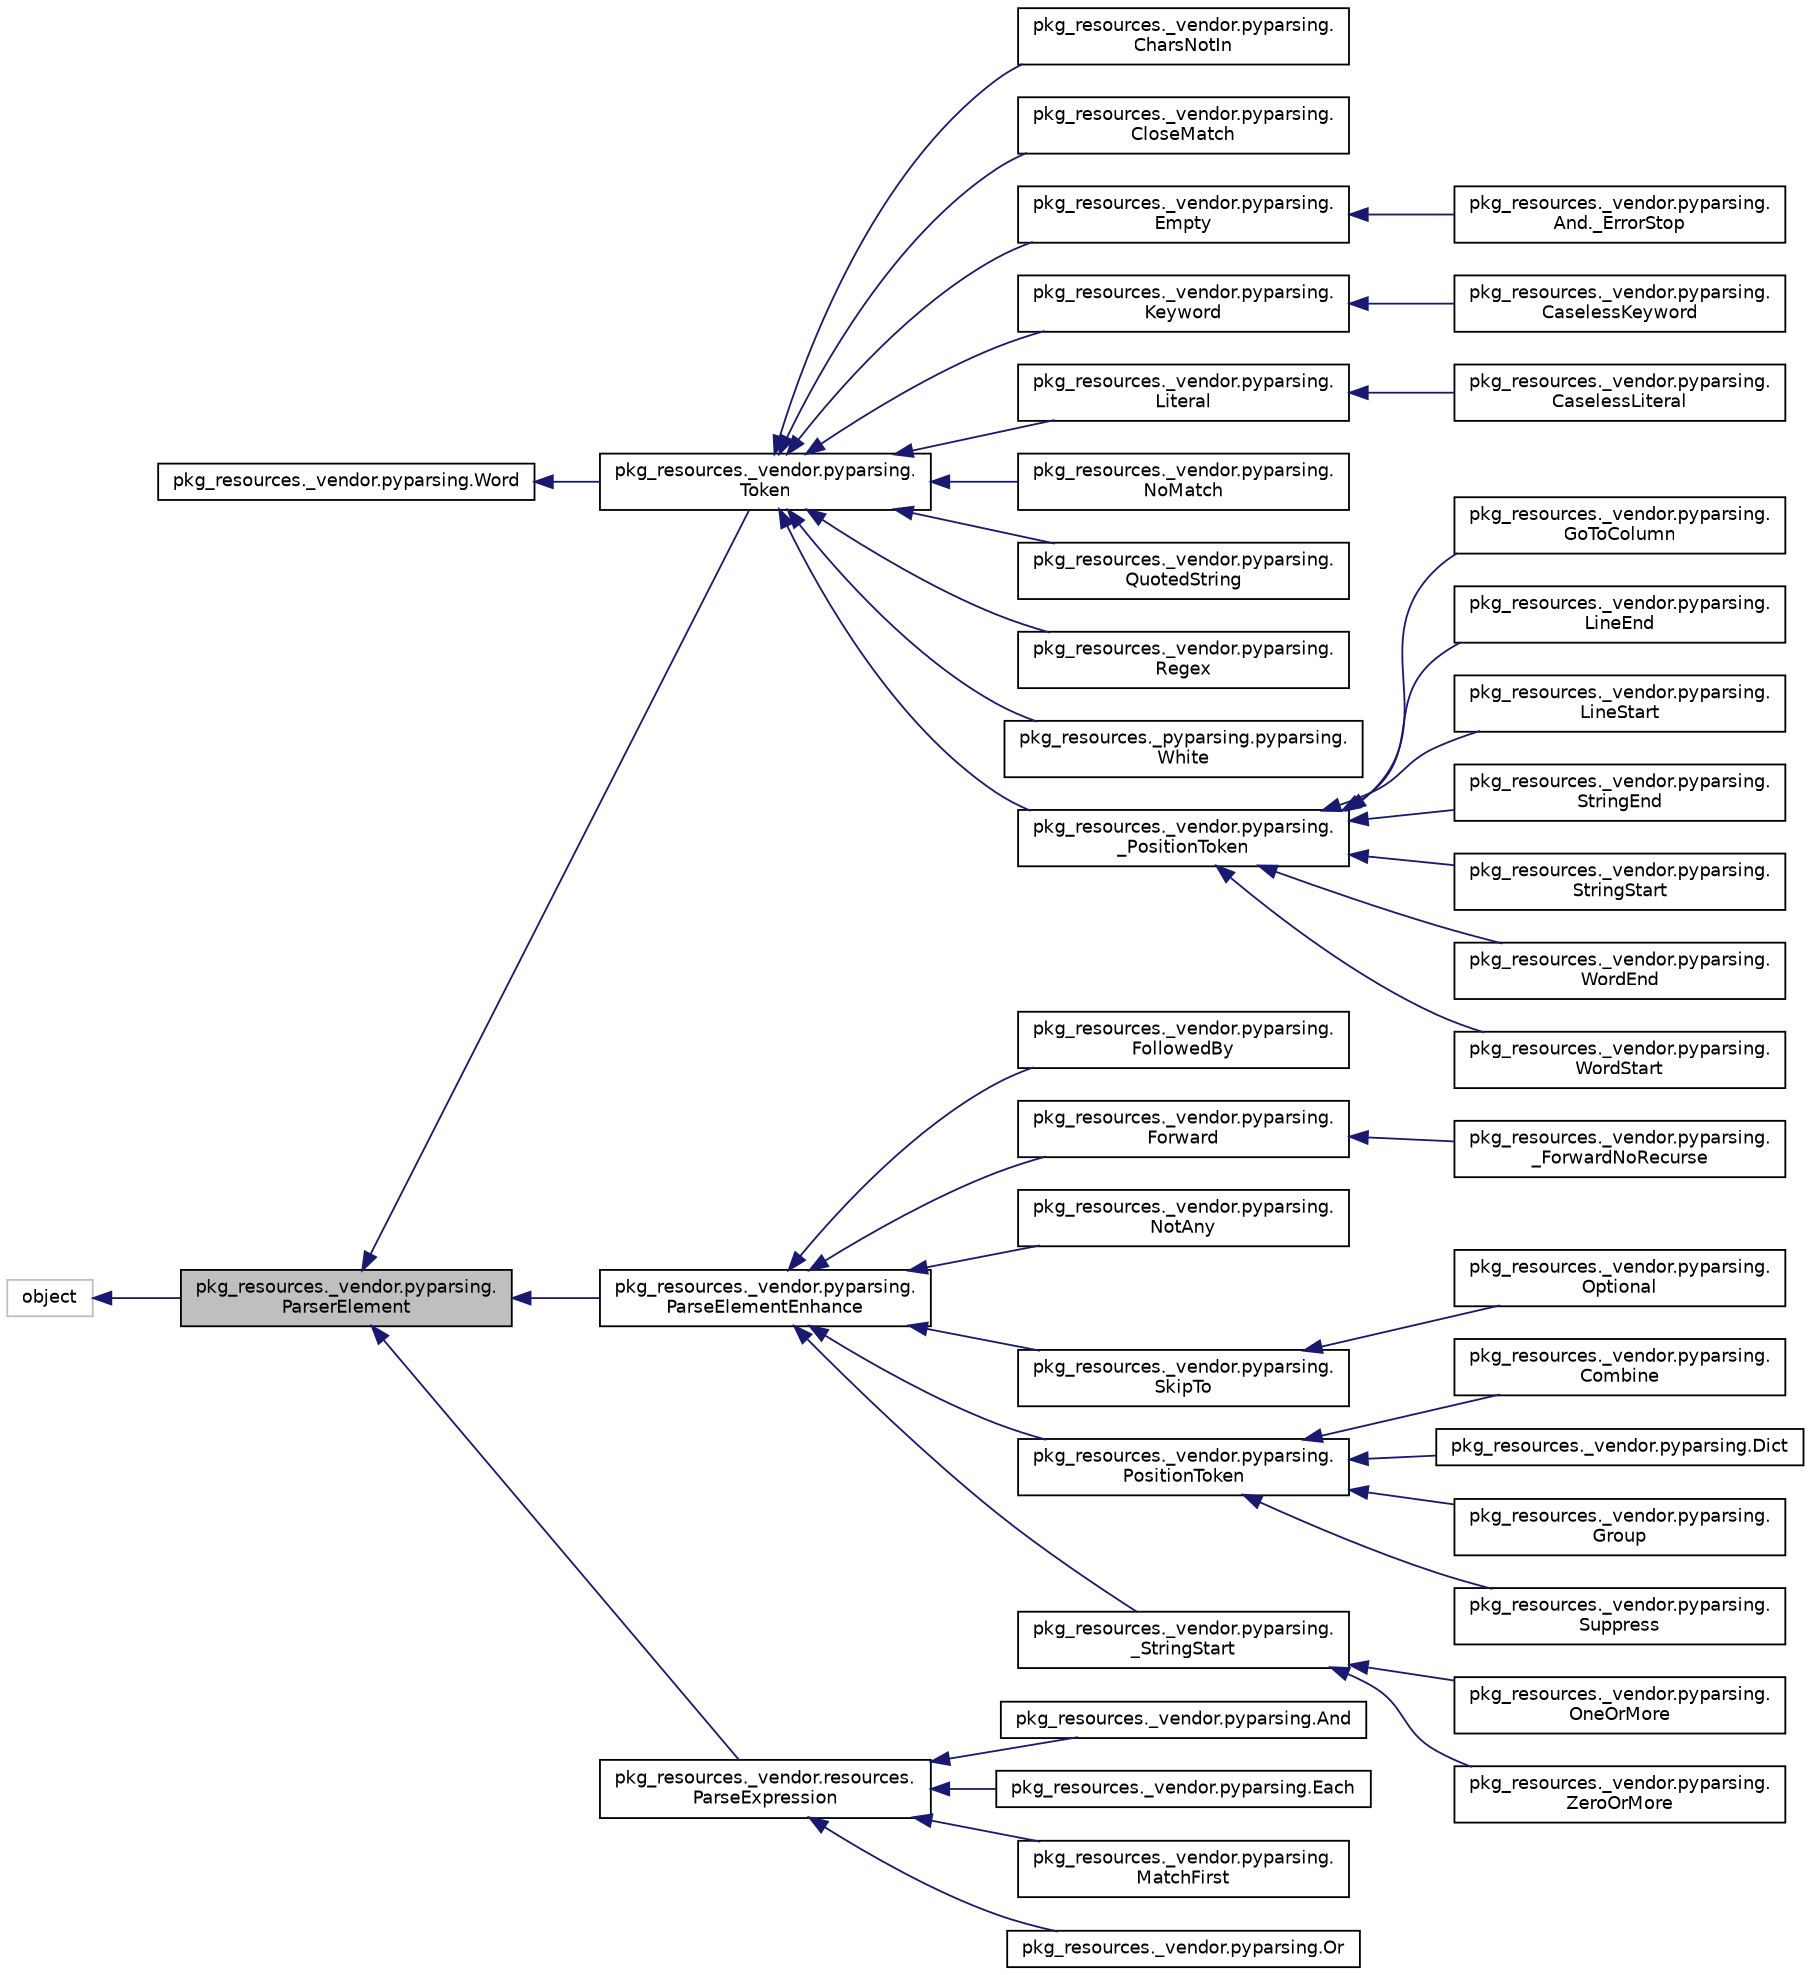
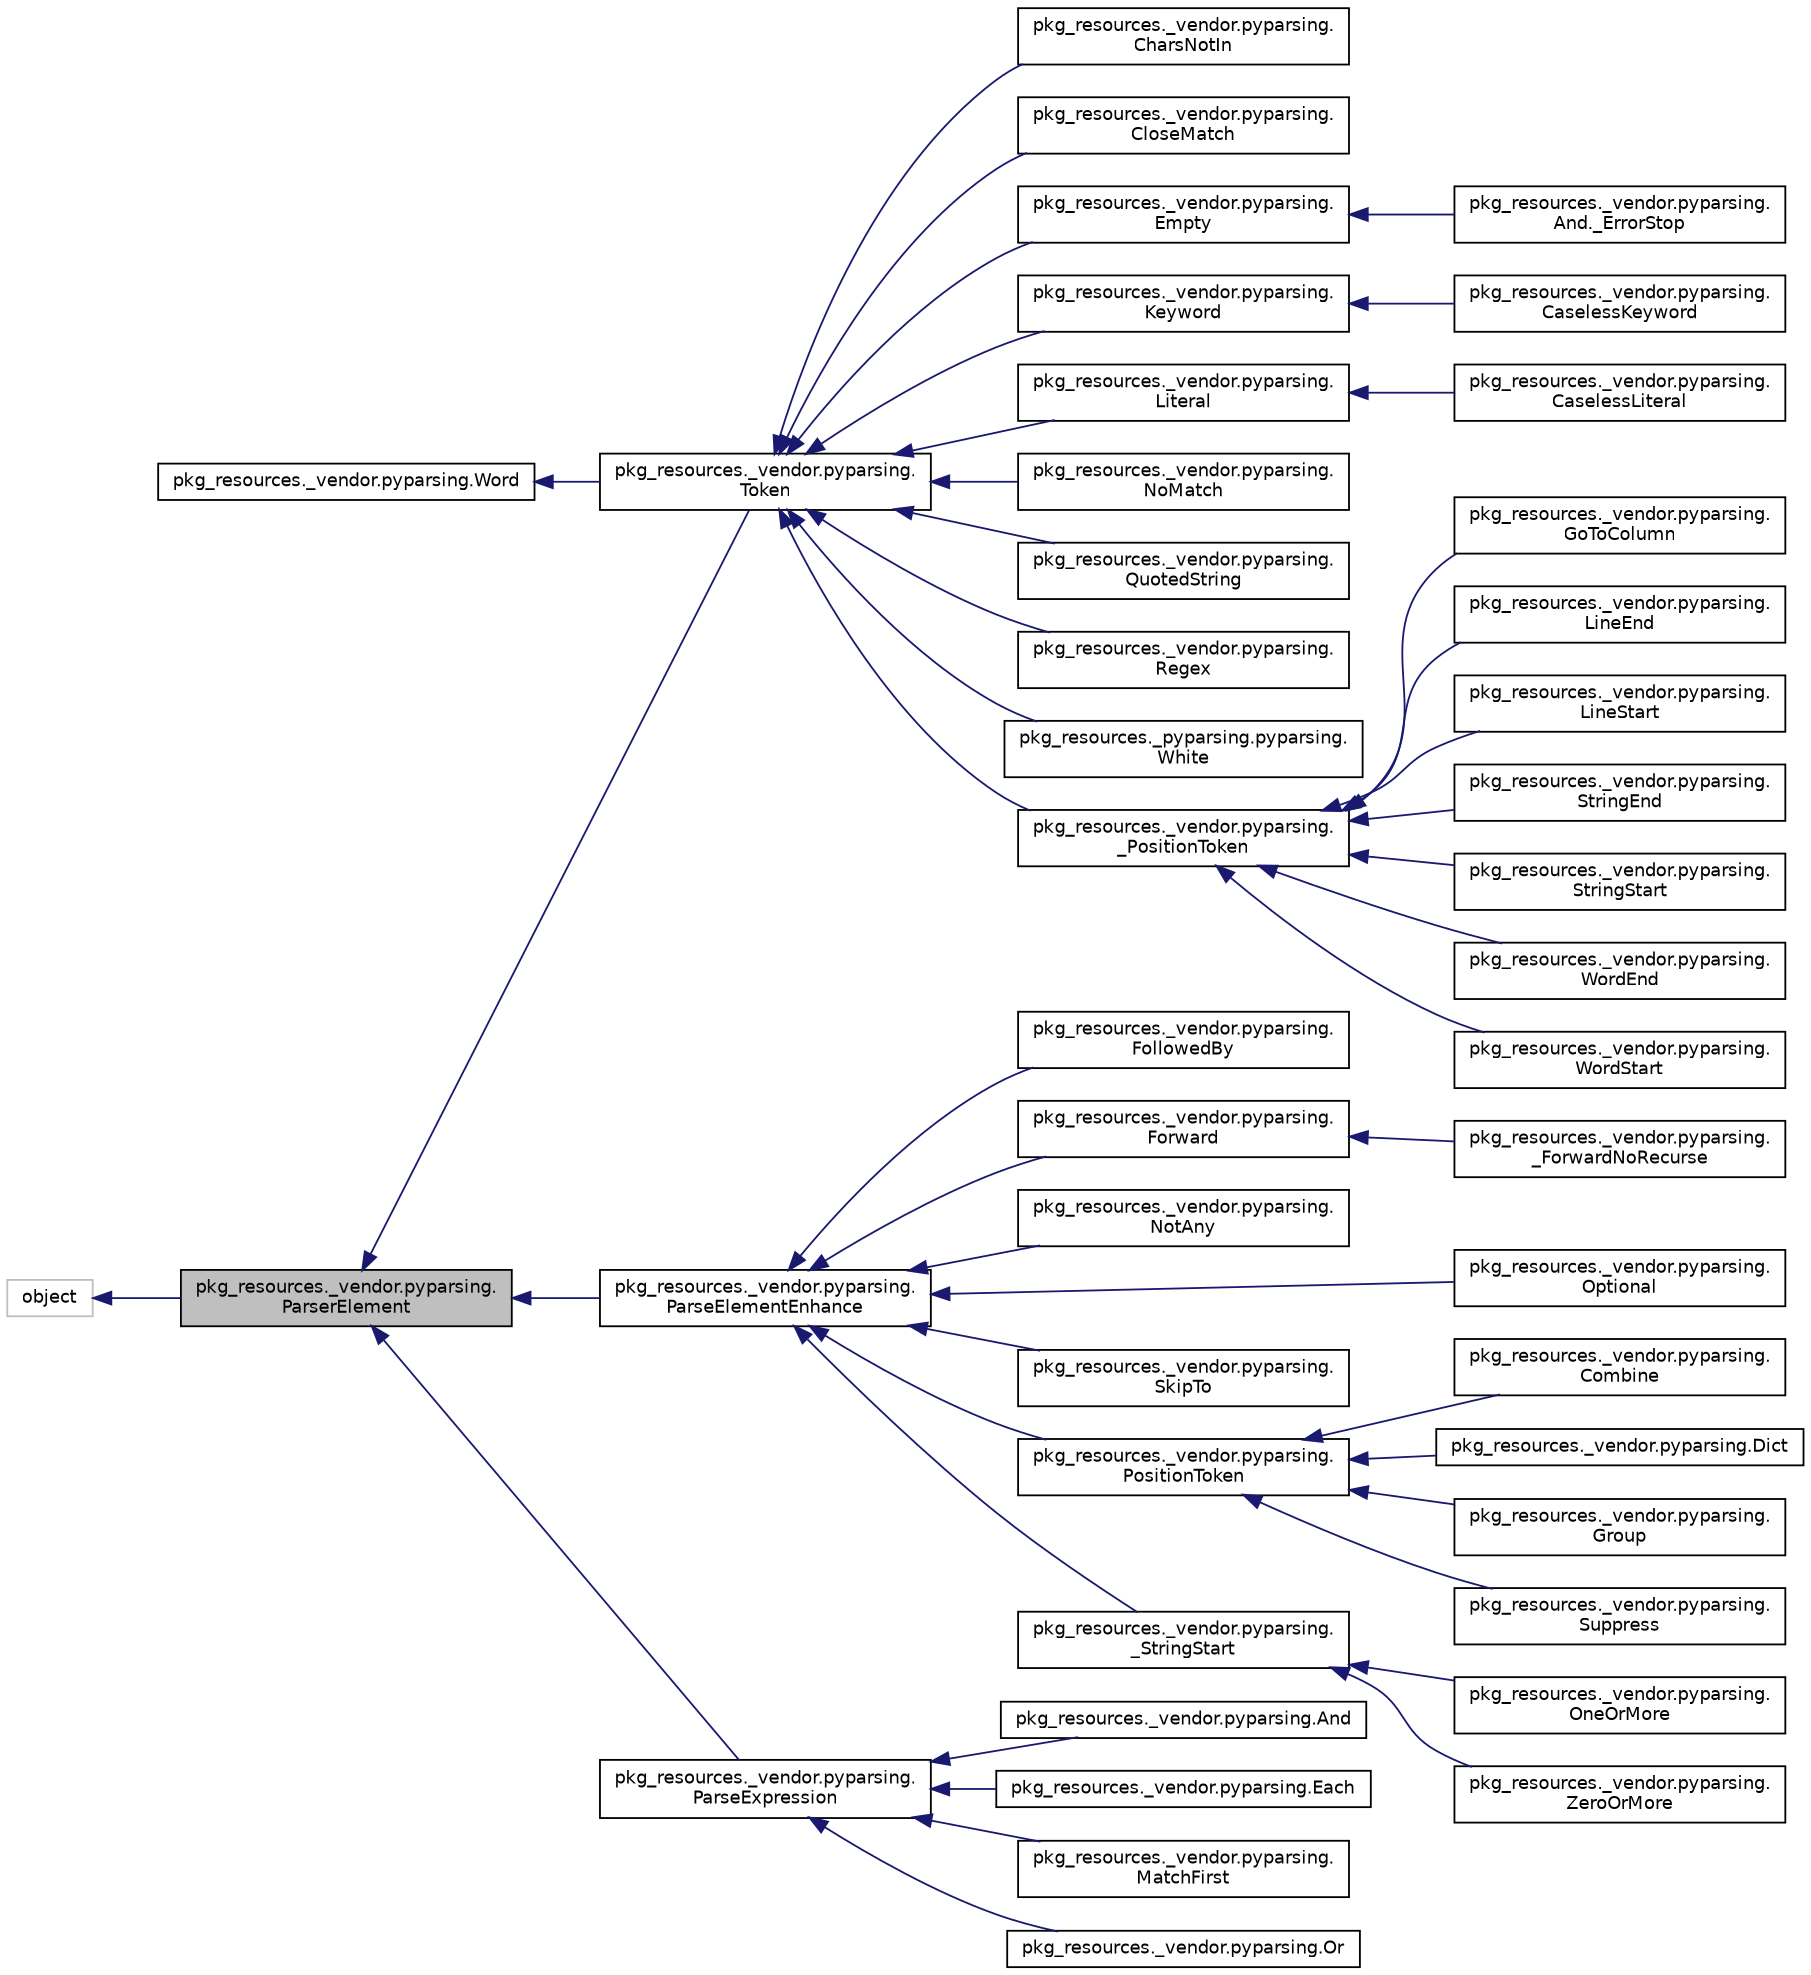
  digraph {
    rankdir=LR
    node [color=black fillcolor=white fontname=Helvetica fontsize=10 shape=record style=filled]
    edge [color=midnightblue dir=back fontname=Helvetica fontsize=10 labelfontname=Helvetica labelfontsize=10 style=solid]
    n1 [fillcolor=grey75 fontcolor=black height=0.2 label="pkg_resources._vendor.pyparsing.\lParserElement" width=0.4]
    n2 [height=0.2 label="pkg_resources._vendor.pyparsing.\lParseElementEnhance" width=0.4]
-   n3 [height=0.2 label="pkg_resources._vendor.resources.\lParseExpression" width=0.4]
+   n3 [height=0.2 label="pkg_resources._vendor.pyparsing.\lParseExpression" width=0.4]
    n4 [height=0.2 label="pkg_resources._vendor.pyparsing.\lToken" width=0.4]
    n5 [height=0.2 label="pkg_resources._vendor.pyparsing.\lFollowedBy" width=0.4]
    n6 [height=0.2 label="pkg_resources._vendor.pyparsing.\lForward" width=0.4]
    n7 [height=0.2 label="pkg_resources._vendor.pyparsing.\lNotAny" width=0.4]
    n8 [height=0.2 label="pkg_resources._vendor.pyparsing.\lOptional" width=0.4]
    n9 [height=0.2 label="pkg_resources._vendor.pyparsing.\lSkipTo" width=0.4]
    n10 [height=0.2 label="pkg_resources._vendor.pyparsing.\lPositionToken" width=0.4]
    n11 [height=0.2 label="pkg_resources._vendor.pyparsing.\l_StringStart" width=0.4]
    n12 [height=0.2 label="pkg_resources._vendor.pyparsing.And" width=0.4]
    n13 [height=0.2 label="pkg_resources._vendor.pyparsing.Each" width=0.4]
    n14 [height=0.2 label="pkg_resources._vendor.pyparsing.\lMatchFirst" width=0.4]
    n15 [height=0.2 label="pkg_resources._vendor.pyparsing.Or" width=0.4]
    n16 [height=0.2 label="pkg_resources._vendor.pyparsing.\lCharsNotIn" width=0.4]
    n17 [height=0.2 label="pkg_resources._vendor.pyparsing.\lCloseMatch" width=0.4]
    n18 [height=0.2 label="pkg_resources._vendor.pyparsing.\lEmpty" width=0.4]
    n19 [height=0.2 label="pkg_resources._vendor.pyparsing.\lKeyword" width=0.4]
    n20 [height=0.2 label="pkg_resources._vendor.pyparsing.\lLiteral" width=0.4]
    n21 [height=0.2 label="pkg_resources._vendor.pyparsing.\lNoMatch" width=0.4]
    n22 [height=0.2 label="pkg_resources._vendor.pyparsing.\lQuotedString" width=0.4]
    n23 [height=0.2 label="pkg_resources._vendor.pyparsing.\lRegex" width=0.4]
    n24 [height=0.2 label="pkg_resources._pyparsing.pyparsing.\lWhite" width=0.4]
    n25 [height=0.2 label="pkg_resources._vendor.pyparsing.\l_PositionToken" width=0.4]
    n26 [color=grey75 height=0.2 label=object width=0.4]
    n27 [height=0.2 label="pkg_resources._vendor.pyparsing.\l_ForwardNoRecurse" width=0.4]
    n28 [height=0.2 label="pkg_resources._vendor.pyparsing.\lCombine" width=0.4]
    n29 [height=0.2 label="pkg_resources._vendor.pyparsing.Dict" width=0.4]
    n30 [height=0.2 label="pkg_resources._vendor.pyparsing.\lGroup" width=0.4]
    n31 [height=0.2 label="pkg_resources._vendor.pyparsing.\lSuppress" width=0.4]
    n32 [height=0.2 label="pkg_resources._vendor.pyparsing.\lOneOrMore" width=0.4]
    n33 [height=0.2 label="pkg_resources._vendor.pyparsing.\lZeroOrMore" width=0.4]
    n34 [height=0.2 label="pkg_resources._vendor.pyparsing.\lAnd._ErrorStop" width=0.4]
    n35 [height=0.2 label="pkg_resources._vendor.pyparsing.\lCaselessKeyword" width=0.4]
    n36 [height=0.2 label="pkg_resources._vendor.pyparsing.\lCaselessLiteral" width=0.4]
    n37 [height=0.2 label="pkg_resources._vendor.pyparsing.Word" width=0.4]
    n38 [height=0.2 label="pkg_resources._vendor.pyparsing.\lGoToColumn" width=0.4]
    n39 [height=0.2 label="pkg_resources._vendor.pyparsing.\lLineEnd" width=0.4]
    n40 [height=0.2 label="pkg_resources._vendor.pyparsing.\lLineStart" width=0.4]
    n41 [height=0.2 label="pkg_resources._vendor.pyparsing.\lStringEnd" width=0.4]
    n42 [height=0.2 label="pkg_resources._vendor.pyparsing.\lStringStart" width=0.4]
    n43 [height=0.2 label="pkg_resources._vendor.pyparsing.\lWordEnd" width=0.4]
    n44 [height=0.2 label="pkg_resources._vendor.pyparsing.\lWordStart" width=0.4]
    n1 -> n2
    n1 -> n3
    n1 -> n4
    n2 -> n5
    n2 -> n6
    n2 -> n7
-   n9 -> n8
+   n2 -> n8
    n2 -> n9
    n2 -> n10
    n2 -> n11
    n3 -> n12
    n3 -> n13
    n3 -> n14
    n3 -> n15
    n4 -> n16
    n4 -> n17
    n4 -> n18
    n4 -> n19
    n4 -> n20
    n4 -> n21
    n4 -> n22
    n4 -> n23
    n4 -> n24
    n4 -> n25
    n6 -> n27
    n10 -> n28
    n10 -> n29
    n10 -> n30
    n10 -> n31
    n11 -> n32
    n11 -> n33
    n18 -> n34
    n19 -> n35
    n20 -> n36
    n25 -> n38
    n25 -> n39
    n25 -> n40
    n25 -> n41
    n25 -> n42
    n25 -> n43
    n25 -> n44
    n26 -> n1
    n37 -> n4
  }
